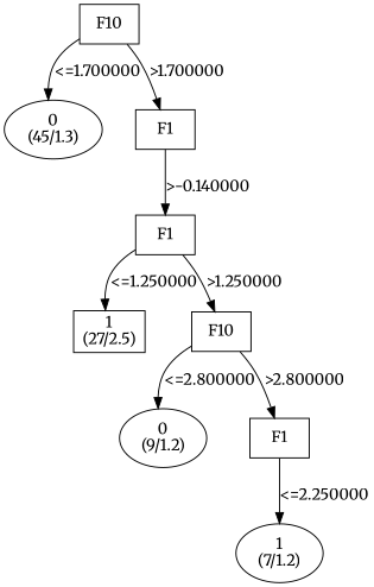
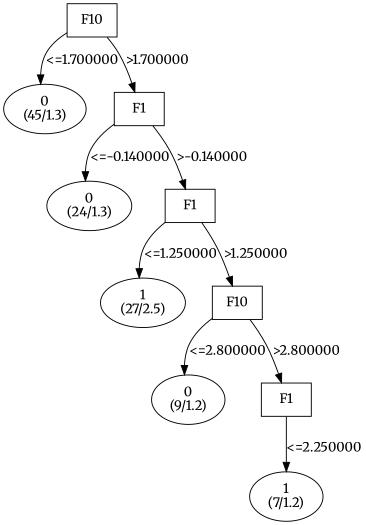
  digraph {
    fontname=Merriweather
    node [fontname=Merriweather shape=box]
    edge [fontname=Merriweather]
    n1 [label="F10\n"]
    n2 [label="0\n(45/1.3)" shape=ellipse]
    n3 [label="F1\n"]
+   n4 [label="0\n(24/1.3)" shape=ellipse]
    n5 [label="F1\n"]
-   n6 [label="1\n(27/2.5)"]
+   n6 [label="1\n(27/2.5)" shape=ellipse]
    n7 [label="F10\n"]
    n8 [label="0\n(9/1.2)" shape=ellipse]
    n9 [label="F1\n"]
    n10 [label="1\n(7/1.2)" shape=ellipse]
    n1 -> n2 [label="<=1.700000"]
    n1 -> n3 [label=">1.700000"]
+   n3 -> n4 [label="<=-0.140000"]
    n3 -> n5 [label=">-0.140000"]
    n5 -> n6 [label="<=1.250000"]
    n5 -> n7 [label=">1.250000"]
    n7 -> n8 [label="<=2.800000"]
    n7 -> n9 [label=">2.800000"]
    n9 -> n10 [label="<=2.250000"]
  }
